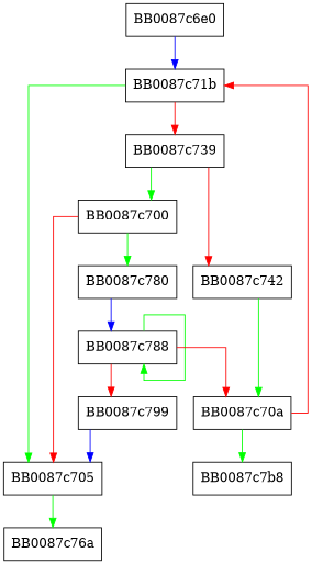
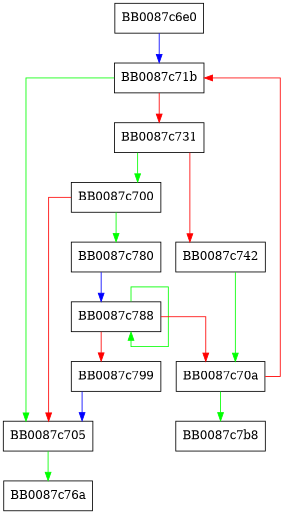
  digraph {
    splines=ortho
    node [shape=box]
    edge [color=green]
    BB0087c6e0
    BB0087c71b
    BB0087c705
-   BB0087c731 [label=BB0087c739]
+   BB0087c731
    BB0087c76a
    BB0087c700
    BB0087c742
    BB0087c780
    BB0087c788
    BB0087c70a
    BB0087c799
    BB0087c7b8
    BB0087c6e0 -> BB0087c71b [color=blue]
    BB0087c71b -> BB0087c705
    BB0087c71b -> BB0087c731 [color=red]
    BB0087c705 -> BB0087c76a
    BB0087c731 -> BB0087c700
    BB0087c731 -> BB0087c742 [color=red]
    BB0087c700 -> BB0087c705 [color=red]
    BB0087c700 -> BB0087c780
    BB0087c742 -> BB0087c70a
    BB0087c780 -> BB0087c788 [color=blue]
    BB0087c788 -> BB0087c788
    BB0087c788 -> BB0087c70a [color=red]
    BB0087c788 -> BB0087c799 [color=red]
    BB0087c70a -> BB0087c71b [color=red]
    BB0087c70a -> BB0087c7b8
    BB0087c799 -> BB0087c705 [color=blue]
  }
